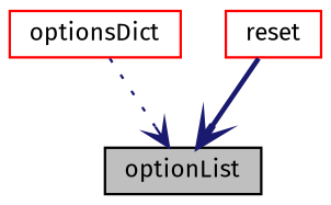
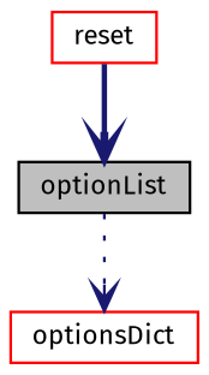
  digraph {
    fontname="Fira Sans"
    rankdir=TB
    node [color=red fontname="Fira Sans" fontsize=10 shape=record]
    edge [arrowhead=vee color=midnightblue fontname="Fira Sans" fontsize=10 labelfontname=Helvetica labelfontsize=10]
    n1 [color=black fillcolor=grey75 fontcolor=black height=0.2 label=optionList style=filled width=0.4]
    n2 [height=0.2 label=optionsDict width=0.4]
    n3 [height=0.2 label=reset width=0.4]
-   n2 -> n1 [style=dotted]
+   n1 -> n2 [style=dotted]
    n3 -> n1 [style=bold]
  }
